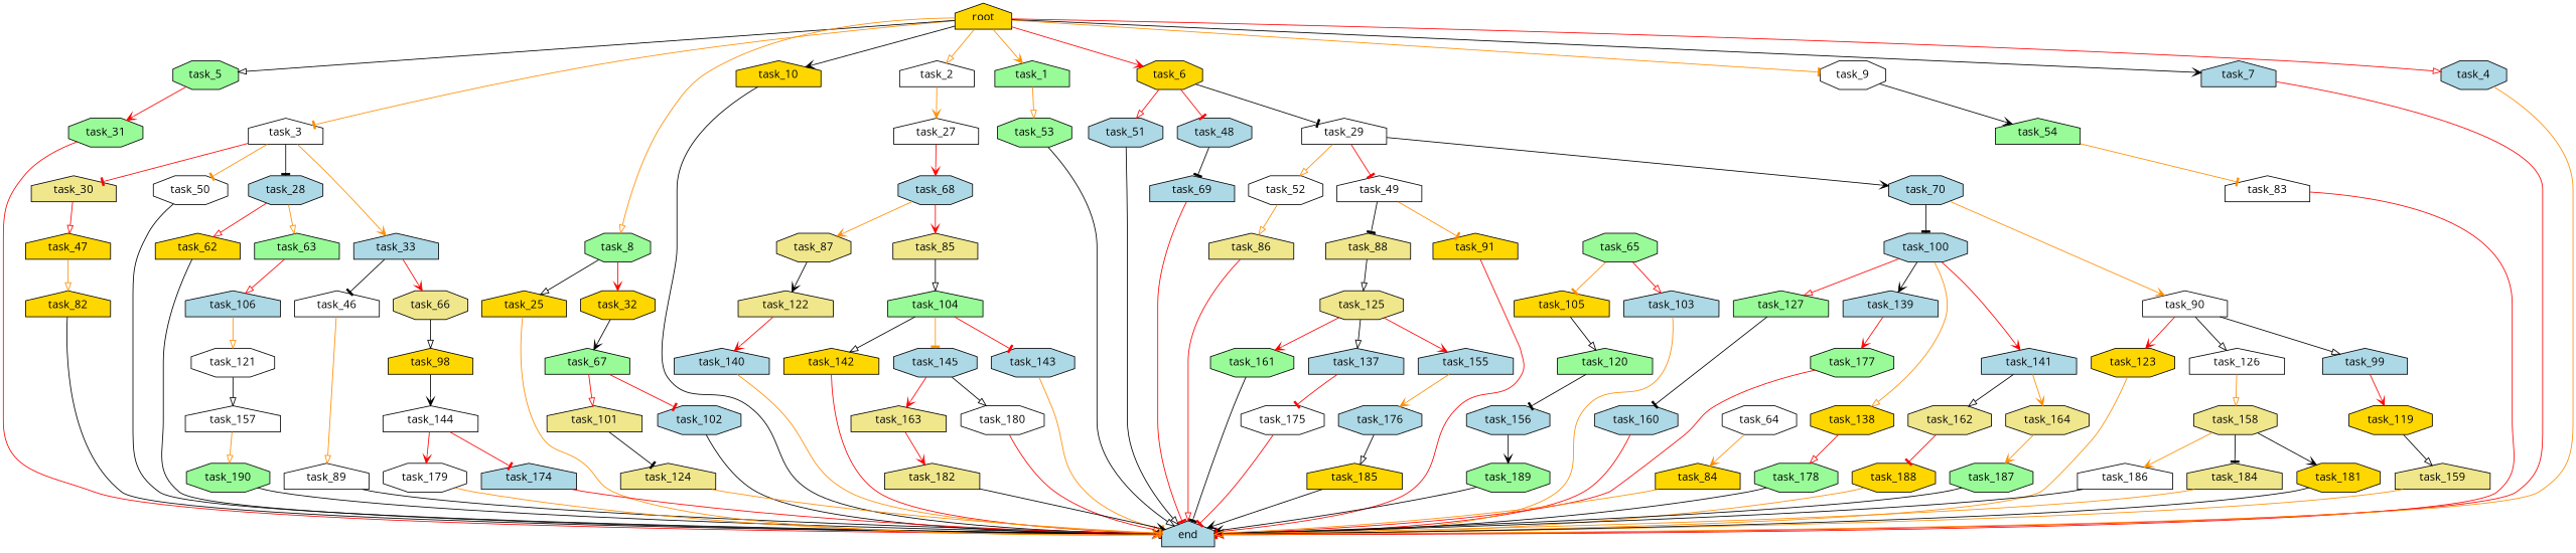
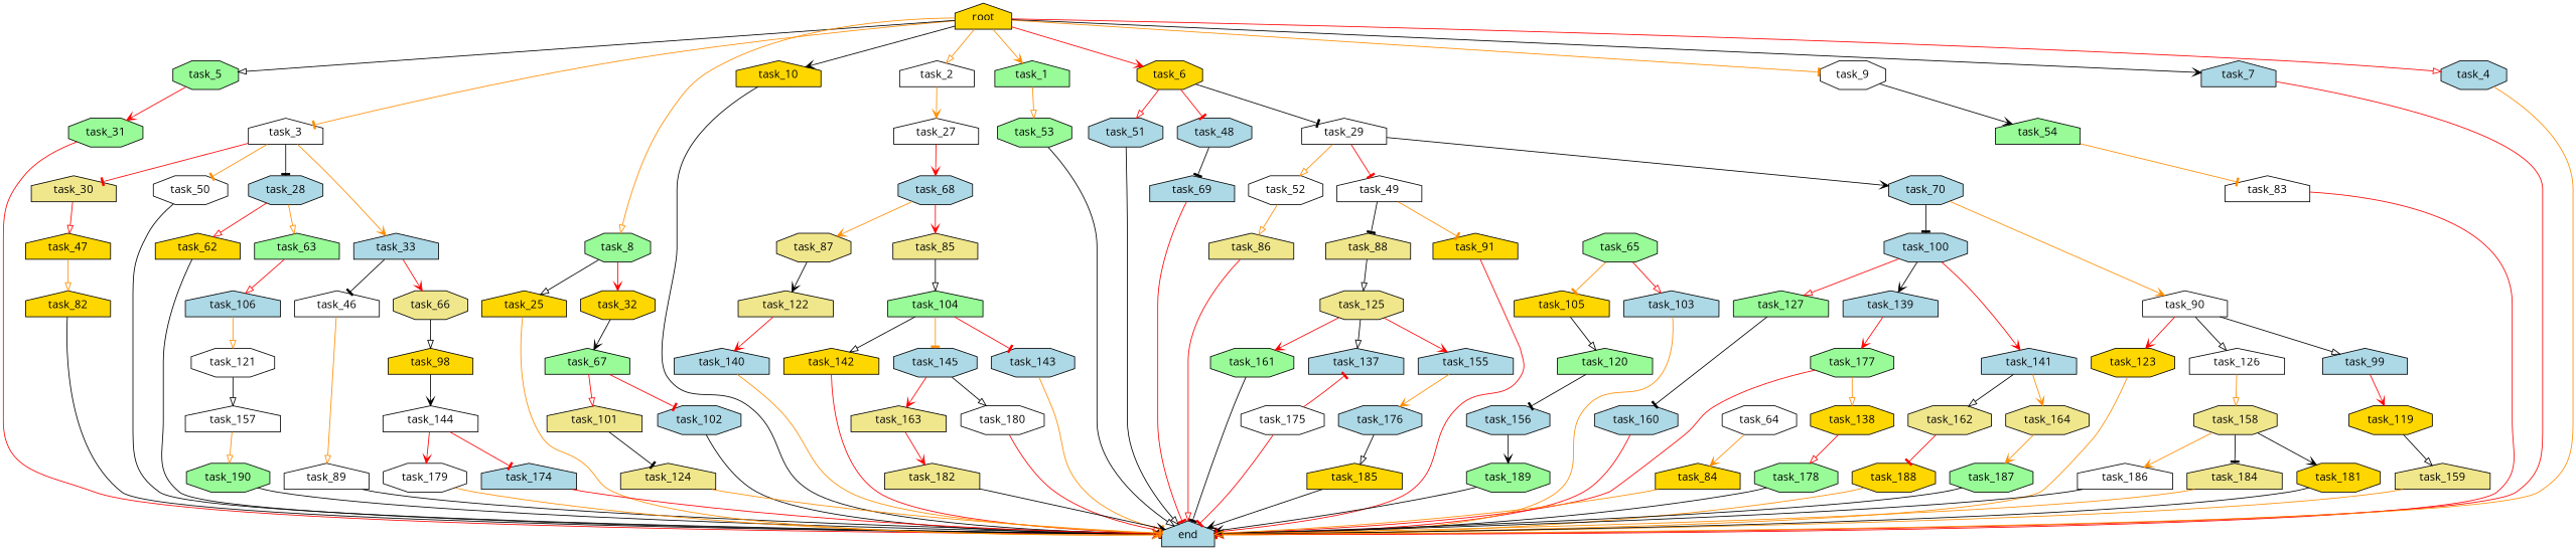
  digraph {
    fontname="Open Sans"
    node [fillcolor=lightblue fontname="Open Sans" shape=house style=filled]
    edge [arrowhead=onormal color=black fontname="Open Sans"]
    task_100 [shape=octagon]
    task_138 [fillcolor=gold shape=octagon]
    task_141
    task_139
    task_127 [fillcolor=palegreen]
    task_178 [fillcolor=palegreen shape=octagon]
    task_162 [fillcolor=khaki shape=octagon]
    task_164 [fillcolor=khaki shape=octagon]
    task_177 [fillcolor=palegreen shape=octagon]
    task_160 [shape=octagon]
    task_31 [fillcolor=palegreen shape=octagon]
    end
    task_66 [fillcolor=khaki shape=octagon]
    task_33
    task_46 [fillcolor=white]
    task_98 [fillcolor=gold]
    task_89 [fillcolor=white]
    task_47 [fillcolor=gold]
    task_82 [fillcolor=gold]
    task_62 [fillcolor=gold]
    task_157 [fillcolor=white]
    task_190 [fillcolor=palegreen shape=octagon]
    task_121 [fillcolor=white shape=octagon]
    task_106
    task_102 [shape=octagon]
    task_32 [fillcolor=gold shape=octagon]
    task_67 [fillcolor=palegreen]
    task_101 [fillcolor=khaki]
    task_159 [fillcolor=khaki]
    task_123 [fillcolor=gold shape=octagon]
    task_30 [fillcolor=khaki]
    task_10 [fillcolor=gold]
    task_27 [fillcolor=white]
    task_68 [shape=octagon]
    task_85 [fillcolor=khaki]
    task_87 [fillcolor=khaki shape=octagon]
    task_105 [fillcolor=gold]
    task_120 [fillcolor=palegreen]
    task_156 [shape=octagon]
    task_104 [fillcolor=palegreen]
    task_143 [shape=octagon]
    task_145 [shape=octagon]
    task_142 [fillcolor=gold]
    task_180 [fillcolor=white shape=octagon]
    task_163 [fillcolor=khaki]
    task_70 [shape=octagon]
    task_90 [fillcolor=white]
    task_99
    task_126 [fillcolor=white]
    task_53 [fillcolor=palegreen shape=octagon]
    task_122 [fillcolor=khaki]
    task_140
    task_1 [fillcolor=palegreen]
    task_144 [fillcolor=white]
    task_3 [fillcolor=white]
    task_28 [shape=octagon]
    task_50 [fillcolor=white shape=octagon]
    task_63 [fillcolor=palegreen]
    task_6 [fillcolor=gold shape=octagon]
    task_51 [shape=octagon]
    task_29 [fillcolor=white]
    task_48 [shape=octagon]
    task_49 [fillcolor=white]
    task_52 [fillcolor=white shape=octagon]
    task_69
    task_161 [fillcolor=palegreen shape=octagon]
    task_119 [fillcolor=gold shape=octagon]
    task_65 [fillcolor=palegreen shape=octagon]
    task_103
    task_5 [fillcolor=palegreen shape=octagon]
    task_188 [fillcolor=gold shape=octagon]
    task_187 [fillcolor=palegreen shape=octagon]
    task_25 [fillcolor=gold]
    task_182 [fillcolor=khaki]
    task_83 [fillcolor=white]
    task_179 [fillcolor=white shape=octagon]
    task_174
    task_64 [fillcolor=white shape=octagon]
    task_84 [fillcolor=gold]
    task_9 [fillcolor=white shape=octagon]
    task_54 [fillcolor=palegreen]
    task_175 [fillcolor=white shape=octagon]
    task_124 [fillcolor=khaki]
    task_91 [fillcolor=gold]
    task_88 [fillcolor=khaki]
    task_86 [fillcolor=khaki]
    task_176 [shape=octagon]
    task_185 [fillcolor=gold]
    task_189 [fillcolor=palegreen shape=octagon]
    task_155
    task_186 [fillcolor=white]
    task_158 [fillcolor=khaki shape=octagon]
    task_125 [fillcolor=khaki shape=octagon]
    task_137
    task_184 [fillcolor=khaki]
    task_181 [fillcolor=gold shape=octagon]
    task_7
    root [fillcolor=gold]
    task_8 [fillcolor=palegreen shape=octagon]
    task_4 [shape=octagon]
    task_2 [fillcolor=white]
-   task_100 -> task_138 [color=darkorange]
+   task_177 -> task_138 [color=darkorange]
    task_100 -> task_141 [arrowhead=vee color=red]
    task_100 -> task_139 [arrowhead=vee]
    task_100 -> task_127 [color=red]
    task_138 -> task_178 [color=red]
    task_141 -> task_162
    task_141 -> task_164 [arrowhead=vee color=darkorange]
    task_139 -> task_177 [arrowhead=vee color=red]
    task_127 -> task_160 [arrowhead=tee]
    task_178 -> end [arrowhead=tee]
    task_162 -> task_188 [arrowhead=tee color=red]
    task_164 -> task_187 [arrowhead=vee color=darkorange]
    task_177 -> end [color=red]
    task_160 -> end [arrowhead=tee color=red]
    task_31 -> end [arrowhead=tee color=red]
    task_66 -> task_98
    task_33 -> task_66 [arrowhead=vee color=red]
    task_33 -> task_46 [arrowhead=tee]
    task_46 -> task_89 [color=darkorange]
    task_98 -> task_144 [arrowhead=vee]
    task_89 -> end [arrowhead=tee]
    task_47 -> task_82 [color=darkorange]
    task_82 -> end [arrowhead=vee]
    task_62 -> end [arrowhead=tee]
    task_157 -> task_190 [color=darkorange]
    task_190 -> end
    task_121 -> task_157
    task_106 -> task_121 [color=darkorange]
    task_102 -> end
    task_32 -> task_67 [arrowhead=vee]
    task_67 -> task_102 [arrowhead=tee color=red]
    task_67 -> task_101 [color=red]
    task_101 -> task_124 [arrowhead=tee]
    task_159 -> end [color=darkorange]
    task_123 -> end [arrowhead=tee color=darkorange]
    task_30 -> task_47 [color=red]
    task_10 -> end [arrowhead=tee]
    task_27 -> task_68 [arrowhead=vee color=red]
    task_68 -> task_85 [arrowhead=vee color=red]
    task_68 -> task_87 [arrowhead=vee color=darkorange]
    task_85 -> task_104
    task_87 -> task_122 [arrowhead=vee]
    task_105 -> task_120
    task_120 -> task_156 [arrowhead=tee]
    task_156 -> task_189 [arrowhead=vee]
    task_104 -> task_143 [arrowhead=tee color=red]
    task_104 -> task_145 [arrowhead=tee color=darkorange]
    task_104 -> task_142
    task_143 -> end [arrowhead=tee color=darkorange]
    task_145 -> task_180
    task_145 -> task_163 [arrowhead=vee color=red]
    task_142 -> end [arrowhead=vee color=red]
    task_180 -> end [color=red]
    task_163 -> task_182 [arrowhead=vee color=red]
    task_70 -> task_100 [arrowhead=tee]
    task_70 -> task_90 [arrowhead=vee color=darkorange]
    task_90 -> task_123 [arrowhead=vee color=red]
    task_90 -> task_99
    task_90 -> task_126
    task_99 -> task_119 [arrowhead=vee color=red]
    task_126 -> task_158 [color=darkorange]
    task_53 -> end
    task_122 -> task_140 [arrowhead=vee color=red]
    task_140 -> end [color=darkorange]
    task_1 -> task_53 [color=darkorange]
    task_144 -> task_179 [arrowhead=vee color=red]
    task_144 -> task_174 [arrowhead=tee color=red]
    task_3 -> task_33 [arrowhead=vee color=darkorange]
    task_3 -> task_30 [arrowhead=tee color=red]
    task_3 -> task_28 [arrowhead=tee]
    task_3 -> task_50 [arrowhead=tee color=darkorange]
    task_28 -> task_62 [color=red]
    task_28 -> task_63 [color=darkorange]
    task_50 -> end [arrowhead=tee]
    task_63 -> task_106 [color=red]
    task_6 -> task_51 [color=red]
    task_6 -> task_29 [arrowhead=tee]
    task_6 -> task_48 [arrowhead=tee color=red]
    task_51 -> end
    task_29 -> task_70 [arrowhead=vee]
    task_29 -> task_49 [arrowhead=tee color=red]
    task_29 -> task_52 [color=darkorange]
    task_48 -> task_69 [arrowhead=tee]
    task_49 -> task_91 [arrowhead=tee color=darkorange]
    task_49 -> task_88 [arrowhead=tee]
    task_52 -> task_86 [color=darkorange]
    task_69 -> end [arrowhead=tee color=red]
    task_161 -> end [arrowhead=tee]
    task_119 -> task_159
    task_65 -> task_105 [arrowhead=tee color=darkorange]
    task_65 -> task_103 [color=red]
    task_103 -> end [arrowhead=tee color=darkorange]
    task_5 -> task_31 [arrowhead=vee color=red]
    task_188 -> end [color=darkorange]
    task_187 -> end
    task_25 -> end [arrowhead=vee color=darkorange]
    task_182 -> end [arrowhead=vee]
    task_83 -> end [arrowhead=vee color=red]
    task_179 -> end [color=darkorange]
    task_174 -> end [arrowhead=tee color=red]
    task_64 -> task_84 [arrowhead=vee color=darkorange]
    task_84 -> end [arrowhead=tee color=darkorange]
    task_9 -> task_54 [arrowhead=vee]
    task_54 -> task_83 [arrowhead=tee color=darkorange]
    task_175 -> end [arrowhead=tee color=red]
    task_124 -> end [arrowhead=tee color=darkorange]
    task_91 -> end [arrowhead=tee color=red]
    task_88 -> task_125
    task_86 -> end [color=red]
    task_176 -> task_185
    task_185 -> end [arrowhead=vee]
    task_189 -> end [arrowhead=vee]
    task_155 -> task_176 [arrowhead=vee color=darkorange]
    task_186 -> end [arrowhead=vee]
    task_158 -> task_186 [arrowhead=vee color=darkorange]
    task_158 -> task_184 [arrowhead=tee]
    task_158 -> task_181 [arrowhead=vee]
    task_125 -> task_161 [arrowhead=vee color=red]
    task_125 -> task_155 [arrowhead=vee color=red]
    task_125 -> task_137
-   task_137 -> task_175 [arrowhead=tee color=red]
+   task_175 -> task_137 [arrowhead=tee color=red]
    task_184 -> end [color=darkorange]
    task_181 -> end [arrowhead=tee]
    task_7 -> end [arrowhead=tee color=red]
    root -> task_10 [arrowhead=vee]
    root -> task_1 [arrowhead=vee color=darkorange]
    root -> task_3 [arrowhead=tee color=darkorange]
    root -> task_6 [arrowhead=vee color=red]
    root -> task_5
    root -> task_9 [arrowhead=tee color=darkorange]
    root -> task_7 [arrowhead=vee]
    root -> task_8 [color=darkorange]
    root -> task_4 [color=red]
    root -> task_2 [color=darkorange]
    task_8 -> task_32 [arrowhead=vee color=red]
    task_8 -> task_25
    task_4 -> end [color=darkorange]
    task_2 -> task_27 [arrowhead=vee color=darkorange]
  }
